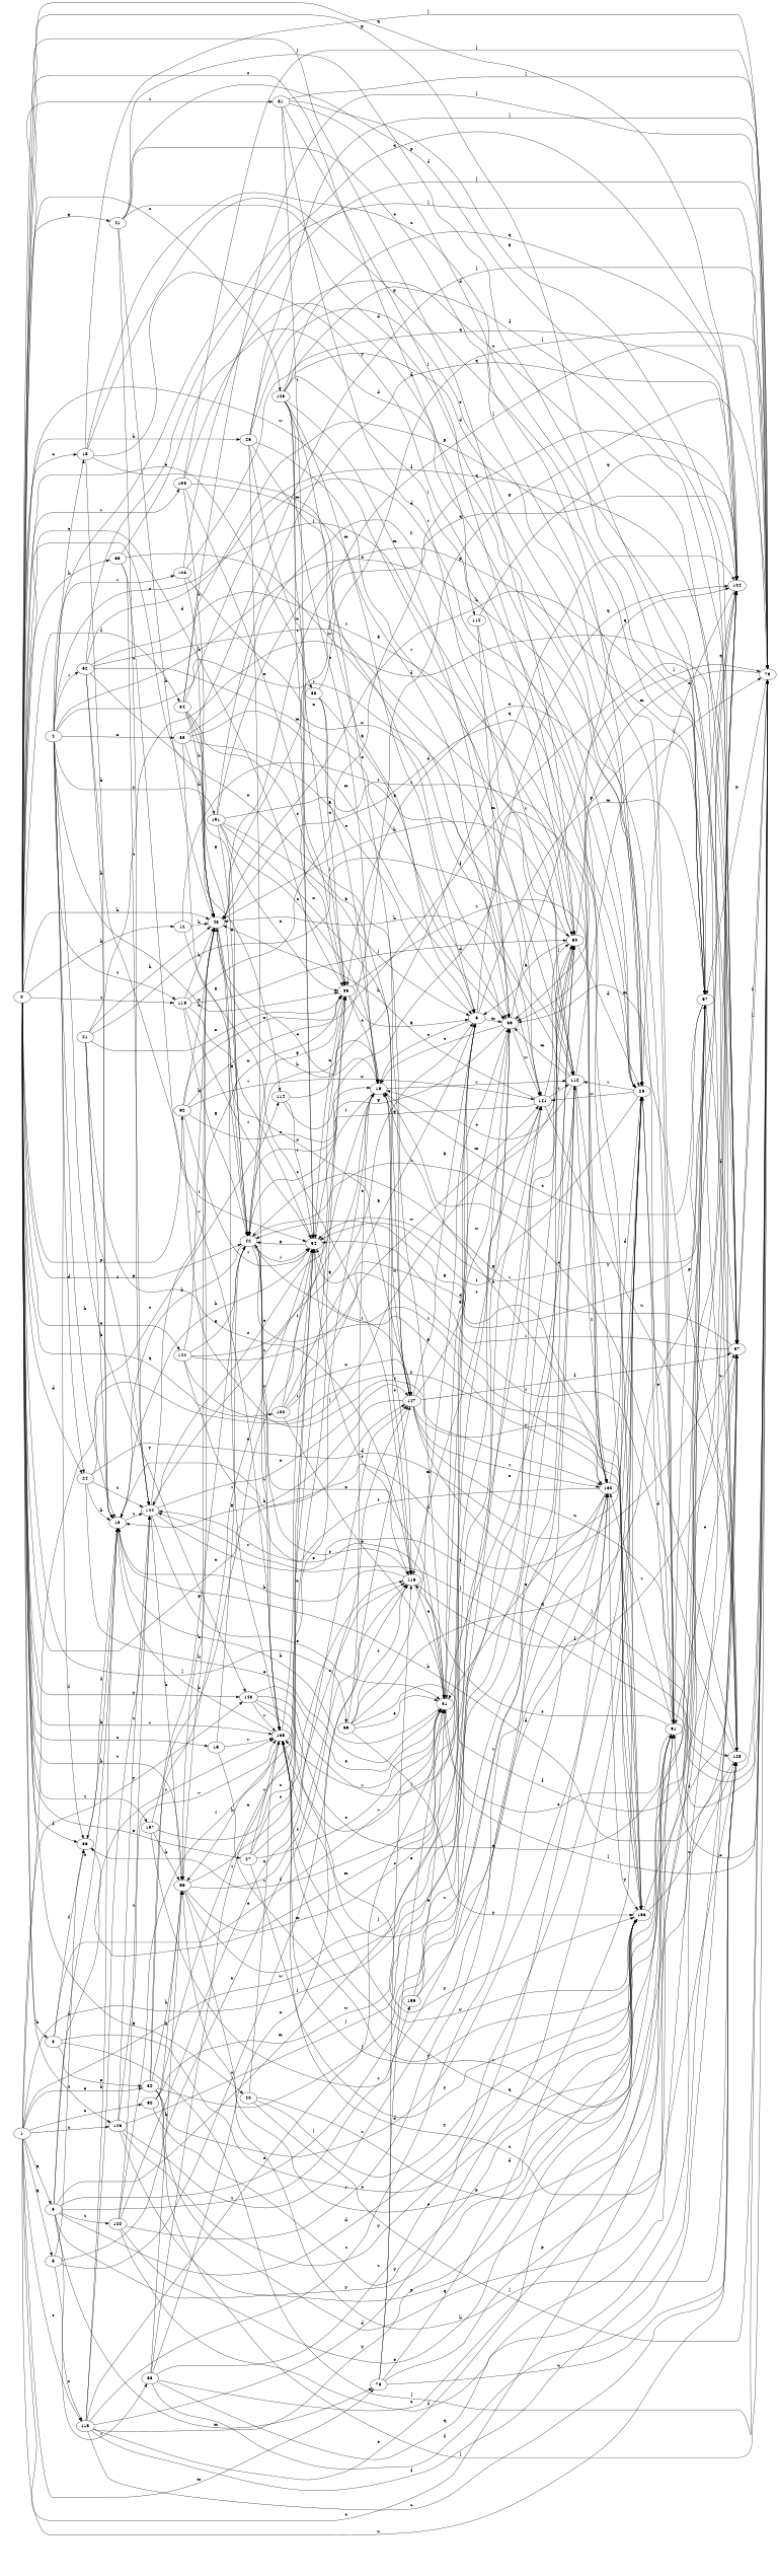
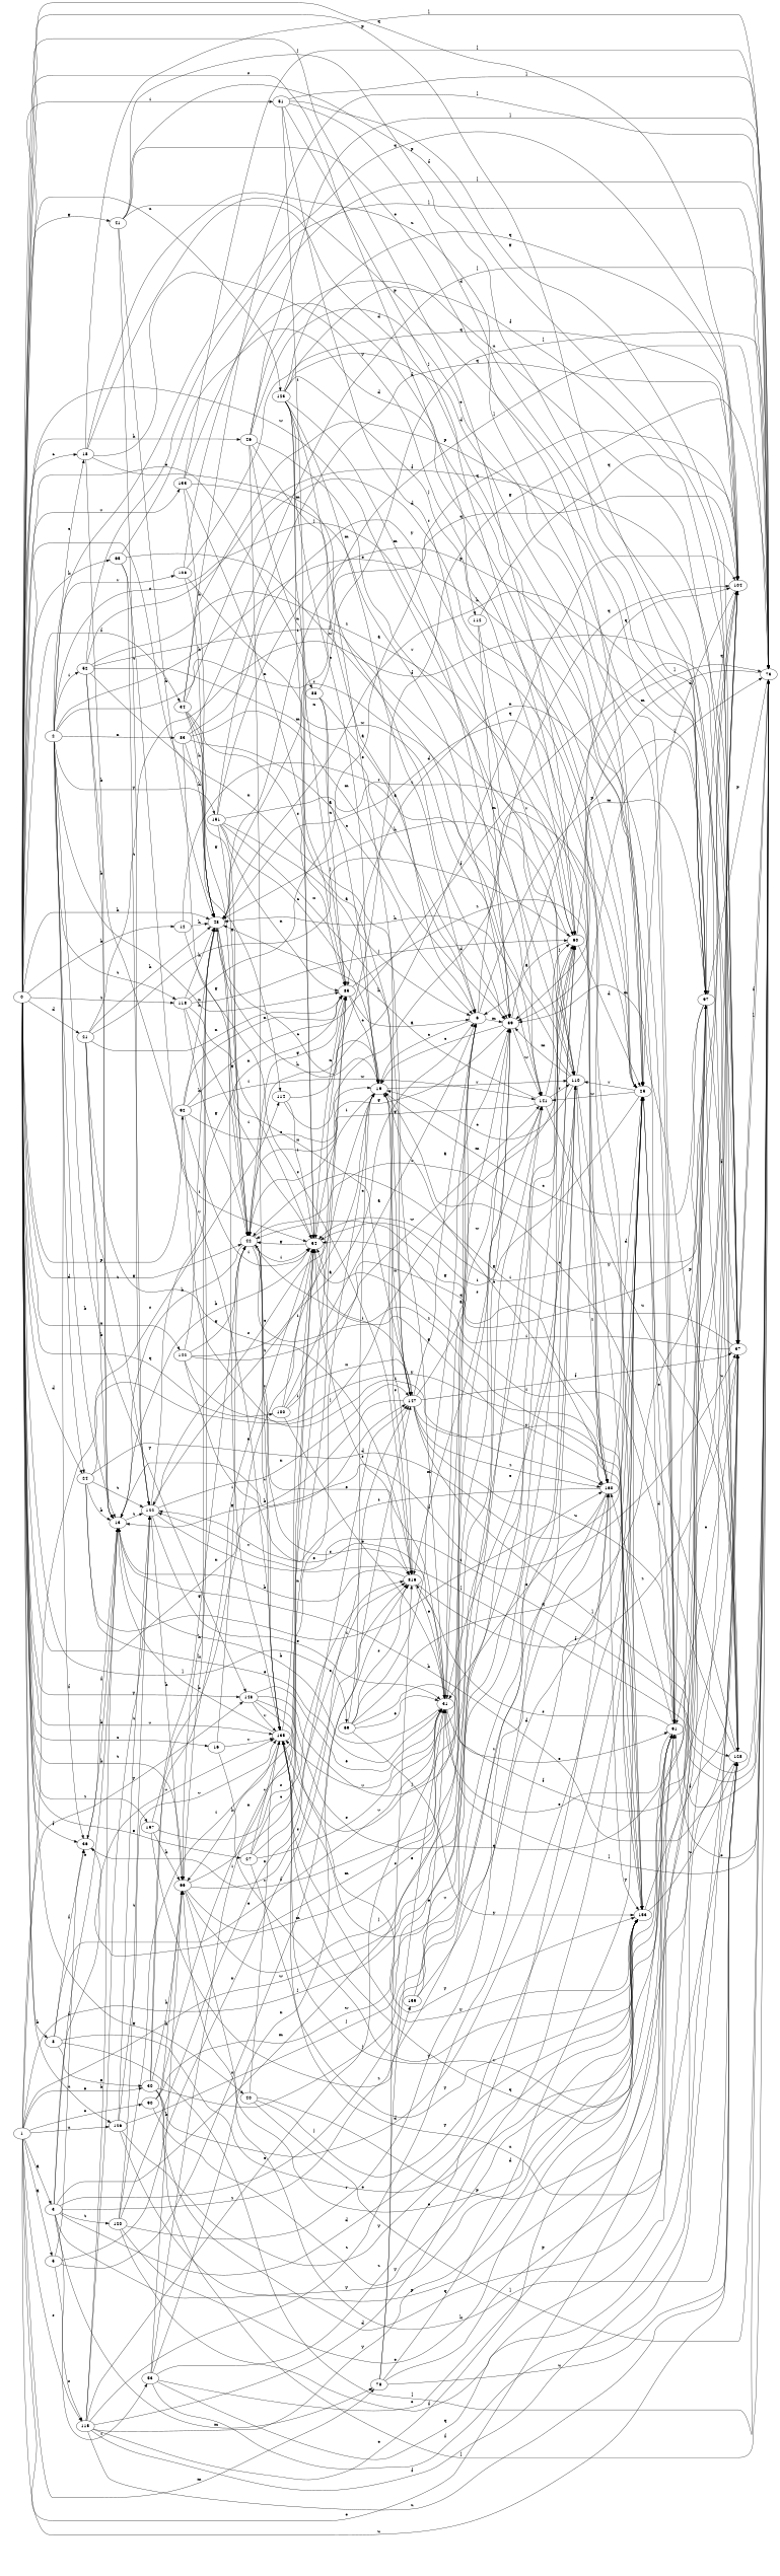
  strict digraph {
    rankdir=LR
    0
    8
    12
    16
    18
    21
    24
    27
    34
    36
    40
    41
    42
    46
    48
    51
    60
    65
    66
    69
    88
    92
    97
    100
    104
    112
    114
    118
    123
    126
    133
    135
    141
    142
    147
    148
    157
    30
    91
    31
    73
    110
-   116
+   116 [label=816]
    153
    128
    13
    n47 [label=39]
    85
    37
    122
    25
    160
    54
    6
    19
    1
    3
    5
    78
    90
    115
    120
    159
    53
    2
    52
    83
    108
    151
    0 -> 8 [label=b]
    0 -> 12 [label=b]
    0 -> 16 [label=c]
    0 -> 18 [label=c]
-   0 -> 85 [label=d]
+   0 -> 21 [label=d]
    0 -> 24 [label=d]
    0 -> 27 [label=e]
    0 -> 34 [label=f]
    0 -> 36 [label=f]
    0 -> 40 [label=g]
    0 -> 41 [label=g]
    0 -> 42 [label=g]
    0 -> 46 [label=h]
    0 -> 48 [label=h]
    0 -> 51 [label=i]
    0 -> 60 [label=j]
    0 -> 65 [label=k]
    0 -> 66 [label=k]
    0 -> 69 [label=l]
    0 -> 88 [label=o]
    0 -> 92 [label=p]
    0 -> 97 [label=p]
    0 -> 100 [label=q]
    0 -> 104 [label=q]
    0 -> 112 [label=s]
    0 -> 114 [label=s]
    0 -> 118 [label=t]
    0 -> 123 [label=u]
    0 -> 126 [label=u]
    0 -> 133 [label=v]
    0 -> 135 [label=v]
    0 -> 141 [label=w]
    0 -> 142 [label=x]
    0 -> 147 [label=x]
    0 -> 148 [label=y]
    0 -> 157 [label=z]
    8 -> 36 [label=f]
    8 -> 30 [label=e]
    8 -> 91 [label=o]
    8 -> 31 [label=e]
    8 -> 73 [label=l]
    12 -> 48 [label=h]
    12 -> 110 [label=r]
    12 -> 116 [label=s]
    16 -> 42 [label=g]
    16 -> 135 [label=v]
    16 -> 153 [label=y]
    18 -> 97 [label=p]
    18 -> 73 [label=l]
    18 -> 153 [label=y]
    18 -> 128 [label=u]
    18 -> 13 [label=b]
    18 -> n47 [label=m]
    21 -> 48 [label=h]
    21 -> 60 [label=j]
    21 -> 116 [label=s]
    21 -> 13 [label=b]
    21 -> 85 [label=n]
    21 -> 37 [label=f]
    21 -> 122 [label=t]
    24 -> 60 [label=j]
    24 -> 31 [label=e]
    24 -> 13 [label=b]
    24 -> 122 [label=t]
    24 -> 25 [label=d]
-   126 -> 160 [label=z]
+   24 -> 160 [label=z]
    27 -> 135 [label=v]
    27 -> 31 [label=e]
    27 -> 116 [label=s]
    27 -> 153 [label=y]
    27 -> 85 [label=n]
    34 -> 42 [label=g]
    34 -> 48 [label=h]
    34 -> 97 [label=p]
    34 -> 73 [label=l]
    34 -> 116 [label=s]
    34 -> 25 [label=d]
    34 -> 54 [label=i]
    36 -> 13 [label=b]
    36 -> n47 [label=m]
    40 -> 97 [label=p]
    40 -> 135 [label=v]
    40 -> 73 [label=l]
    40 -> 153 [label=y]
    41 -> 48 [label=h]
    41 -> 97 [label=p]
    41 -> 91 [label=o]
    41 -> 37 [label=f]
    41 -> 122 [label=t]
    41 -> 25 [label=d]
    42 -> 135 [label=v]
    42 -> 31 [label=e]
    42 -> 110 [label=r]
    42 -> 116 [label=s]
    42 -> 13 [label=b]
    42 -> 160 [label=z]
    42 -> 54 [label=i]
    46 -> 135 [label=v]
    46 -> 91 [label=o]
    46 -> 73 [label=l]
    46 -> 110 [label=r]
    46 -> 128 [label=u]
    46 -> 85 [label=n]
    46 -> 6 [label=a]
    48 -> 42 [label=g]
    48 -> 66 [label=k]
    48 -> 104 [label=q]
    48 -> 135 [label=v]
    48 -> 73 [label=l]
    48 -> 25 [label=d]
    48 -> 19 [label=c]
    51 -> 60 [label=j]
    51 -> 73 [label=l]
    51 -> 110 [label=r]
    51 -> 37 [label=g]
    51 -> 25 [label=d]
    51 -> 54 [label=i]
    60 -> 48 [label=h]
    60 -> 73 [label=l]
    60 -> 25 [label=d]
    60 -> 6 [label=a]
    65 -> 135 [label=v]
    65 -> 141 [label=w]
    65 -> 122 [label=t]
    65 -> 25 [label=d]
    66 -> 48 [label=h]
    66 -> 60 [label=j]
    66 -> 91 [label=o]
    66 -> 116 [label=s]
    66 -> n47 [label=m]
    66 -> 19 [label=c]
    69 -> 104 [label=q]
    69 -> 31 [label=e]
    69 -> 116 [label=s]
    69 -> 153 [label=y]
    69 -> n47 [label=m]
    69 -> 37 [label=f]
    69 -> 19 [label=c]
    88 -> 73 [label=l]
    88 -> 85 [label=n]
    88 -> 6 [label=a]
    88 -> 19 [label=c]
    92 -> 48 [label=h]
    92 -> 141 [label=w]
    92 -> 85 [label=n]
    92 -> 37 [label=f]
    92 -> 160 [label=z]
    92 -> 54 [label=i]
    92 -> 19 [label=c]
    97 -> 104 [label=q]
    97 -> 135 [label=v]
    97 -> 128 [label=u]
    97 -> n47 [label=m]
    97 -> 37 [label=f]
    97 -> 54 [label=i]
    97 -> 19 [label=c]
    100 -> 141 [label=w]
    100 -> 147 [label=x]
    100 -> 31 [label=e]
    100 -> 54 [label=i]
    100 -> 6 [label=a]
    104 -> 25 [label=d]
    112 -> 104 [label=q]
    112 -> 110 [label=r]
    112 -> n47 [label=m]
    114 -> 104 [label=q]
    114 -> 25 [label=d]
    114 -> 54 [label=i]
    118 -> 42 [label=g]
    118 -> 48 [label=h]
    118 -> 60 [label=j]
    118 -> 104 [label=q]
    118 -> 147 [label=x]
    118 -> 54 [label=i]
    123 -> 60 [label=j]
    123 -> 104 [label=q]
    123 -> 31 [label=e]
    123 -> n47 [label=m]
    123 -> 85 [label=n]
    123 -> 37 [label=f]
    123 -> 25 [label=d]
    123 -> 54 [label=i]
    123 -> 6 [label=a]
    123 -> 19 [label=c]
    126 -> 60 [label=j]
    126 -> 97 [label=p]
    126 -> 135 [label=v]
    126 -> 153 [label=y]
    126 -> 122 [label=t]
    133 -> 48 [label=h]
    133 -> 73 [label=l]
    133 -> n47 [label=m]
    133 -> 85 [label=n]
    133 -> 25 [label=d]
    135 -> 66 [label=k]
    135 -> 104 [label=q]
    135 -> 153 [label=y]
    135 -> 128 [label=u]
    135 -> 13 [label=b]
    135 -> 54 [label=i]
    141 -> 42 [label=g]
    141 -> 48 [label=h]
    141 -> 60 [label=j]
    141 -> 110 [label=r]
    141 -> 116 [label=s]
    141 -> 128 [label=u]
    142 -> 42 [label=g]
    142 -> 48 [label=h]
    142 -> 104 [label=q]
    142 -> 31 [label=e]
    142 -> 153 [label=y]
    142 -> 6 [label=a]
    147 -> 141 [label=w]
    147 -> 73 [label=l]
    147 -> 153 [label=y]
    147 -> 128 [label=u]
    147 -> 13 [label=b]
    147 -> 37 [label=f]
    147 -> 160 [label=z]
    147 -> 54 [label=i]
    147 -> 6 [label=a]
    148 -> 60 [label=j]
    148 -> 104 [label=q]
    148 -> 135 [label=v]
    148 -> 31 [label=e]
    148 -> 153 [label=y]
    157 -> 66 [label=k]
    157 -> 116 [label=s]
    157 -> 85 [label=n]
    157 -> 160 [label=z]
    30 -> 42 [label=g]
    30 -> 60 [label=j]
    30 -> 66 [label=k]
    30 -> 104 [label=q]
    30 -> 73 [label=l]
    30 -> 25 [label=d]
    30 -> 54 [label=i]
    91 -> 97 [label=p]
    91 -> 31 [label=e]
    91 -> 116 [label=s]
    91 -> 85 [label=n]
    91 -> 25 [label=d]
    91 -> 160 [label=z]
    31 -> 135 [label=v]
+   31 -> 91 [label=o]
    31 -> 73 [label=l]
    31 -> 13 [label=b]
    31 -> n47 [label=m]
    31 -> 6 [label=a]
    73 -> 42 [label=g]
    73 -> 97 [label=p]
    73 -> 91 [label=o]
    73 -> n47 [label=m]
    73 -> 37 [label=f]
    73 -> 122 [label=t]
    110 -> 48 [label=h]
    110 -> 31 [label=e]
    110 -> 73 [label=l]
    110 -> 153 [label=y]
    110 -> n47 [label=m]
    110 -> 160 [label=z]
    110 -> 19 [label=c]
    116 -> 31 [label=e]
    116 -> 13 [label=b]
    116 -> 37 [label=f]
    153 -> 42 [label=g]
    153 -> 128 [label=u]
    153 -> 37 [label=f]
    128 -> 48 [label=h]
    128 -> 66 [label=k]
    128 -> 13 [label=b]
    128 -> n47 [label=m]
    128 -> 54 [label=i]
    128 -> 19 [label=c]
    13 -> 36 [label=f]
    13 -> 37 [label=f]
    13 -> 122 [label=t]
    n47 -> 42 [label=g]
    n47 -> 104 [label=q]
    n47 -> 141 [label=w]
    n47 -> 19 [label=c]
    85 -> 42 [label=g]
    85 -> 160 [label=z]
    85 -> 6 [label=a]
    85 -> 19 [label=c]
    37 -> 42 [label=g]
    37 -> 91 [label=o]
    37 -> 73 [label=l]
    37 -> 54 [label=i]
    122 -> 66 [label=k]
    122 -> 147 [label=x]
    122 -> 31 [label=e]
    122 -> 73 [label=l]
    122 -> 85 [label=n]
    122 -> 19 [label=c]
    25 -> 141 [label=w]
    25 -> 91 [label=o]
    25 -> 110 [label=r]
    25 -> 54 [label=i]
    160 -> 42 [label=g]
    160 -> 135 [label=v]
    160 -> 31 [label=e]
    160 -> 153 [label=y]
    160 -> 122 [label=t]
    160 -> 25 [label=d]
    160 -> 19 [label=c]
    54 -> 42 [label=g]
    54 -> 116 [label=s]
    54 -> 13 [label=b]
    54 -> 85 [label=n]
    6 -> 36 [label=f]
    6 -> 97 [label=p]
    6 -> 104 [label=q]
    6 -> 135 [label=v]
    6 -> n47 [label=m]
    6 -> 19 [label=c]
    19 -> 48 [label=h]
    19 -> 147 [label=x]
    19 -> 110 [label=r]
    19 -> 116 [label=s]
    19 -> 122 [label=t]
    19 -> 54 [label=i]
    1 -> 60 [label=j]
    1 -> 114 [label=s]
    1 -> 126 [label=u]
    1 -> 141 [label=w]
    1 -> 148 [label=y]
    1 -> 30 [label=e]
    1 -> 91 [label=o]
    1 -> 128 [label=u]
    1 -> 3 [label=a]
    1 -> 5 [label=a]
    1 -> 78 [label=m]
    1 -> 90 [label=o]
    1 -> 115 [label=s]
    3 -> 60 [label=j]
    3 -> 135 [label=v]
    3 -> 153 [label=y]
    3 -> 13 [label=b]
    3 -> n47 [label=m]
    3 -> 25 [label=d]
    3 -> 78 [label=m]
    3 -> 115 [label=s]
    3 -> 120 [label=t]
    3 -> 159 [label=z]
    5 -> 36 [label=f]
    5 -> 147 [label=x]
    5 -> 116 [label=s]
    5 -> 53 [label=i]
    78 -> 97 [label=p]
    78 -> 31 [label=e]
    78 -> 116 [label=s]
    78 -> 128 [label=u]
    78 -> 25 [label=d]
    90 -> 66 [label=k]
    90 -> 141 [label=w]
    90 -> 153 [label=y]
    90 -> 85 [label=n]
    115 -> 91 [label=o]
    115 -> 31 [label=e]
    115 -> 153 [label=y]
    115 -> 128 [label=u]
    115 -> 13 [label=b]
    115 -> 37 [label=f]
    115 -> 122 [label=t]
    115 -> 25 [label=d]
    115 -> 160 [label=z]
    120 -> 147 [label=x]
    120 -> 91 [label=o]
    120 -> 110 [label=r]
    120 -> 37 [label=f]
    120 -> 122 [label=t]
    120 -> 54 [label=i]
    159 -> 31 [label=e]
    159 -> 110 [label=r]
    159 -> 25 [label=d]
    53 -> 66 [label=k]
    53 -> 104 [label=q]
    53 -> 147 [label=x]
    53 -> 91 [label=o]
    53 -> 37 [label=f]
    53 -> 160 [label=z]
    53 -> 54 [label=i]
    2 -> 18 [label=c]
    2 -> 24 [label=d]
    2 -> 36 [label=f]
    2 -> 60 [label=j]
    2 -> 104 [label=q]
    2 -> 118 [label=t]
    2 -> 148 [label=y]
    2 -> 91 [label=o]
    2 -> 110 [label=r]
    2 -> 13 [label=b]
    2 -> 85 [label=n]
    2 -> 52 [label=i]
    2 -> 83 [label=n]
    2 -> 108 [label=r]
    2 -> 151 [label=y]
    52 -> 60 [label=j]
    52 -> 147 [label=x]
    52 -> 73 [label=l]
    52 -> 13 [label=b]
    52 -> n47 [label=m]
    52 -> 37 [label=f]
    52 -> 160 [label=z]
    52 -> 54 [label=i]
    83 -> 42 [label=g]
    83 -> 48 [label=h]
    83 -> 73 [label=l]
    83 -> 153 [label=y]
    83 -> n47 [label=m]
    83 -> 6 [label=a]
    108 -> 48 [label=h]
    108 -> 104 [label=q]
    108 -> 141 [label=w]
    108 -> 73 [label=l]
    151 -> 42 [label=g]
    151 -> 97 [label=p]
    151 -> 104 [label=q]
    151 -> 147 [label=x]
    151 -> 85 [label=n]
    151 -> 160 [label=z]
    151 -> 6 [label=a]
    151 -> 19 [label=c]
  }
